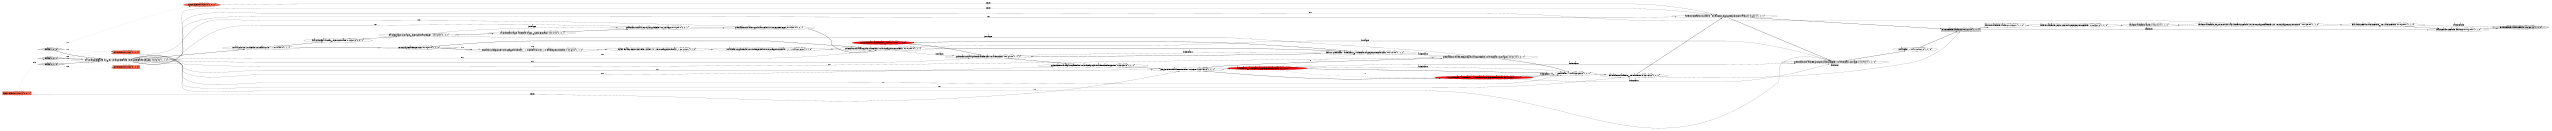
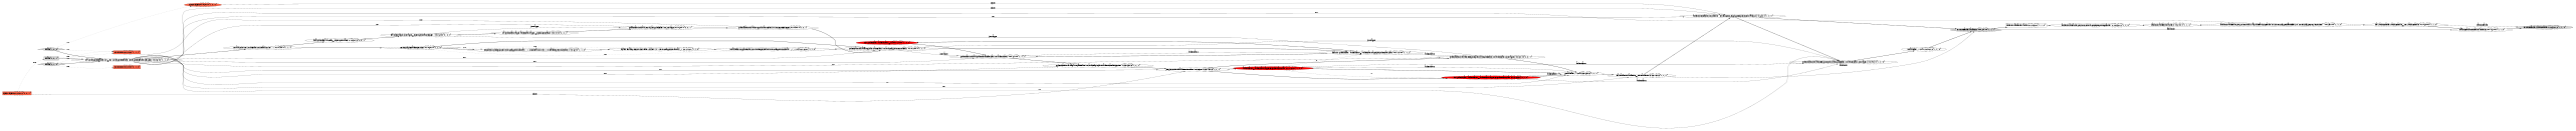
  digraph {
    rankdir=LR
    node [fillcolor=white shape=ellipse style=filled]
    edge [style=bold]
    n1 [fillcolor=red label="List<Authenticator> authenticators = null@@@12@@@['1', '0', '0']"]
    n2 [label="AuthenticationUtils.addAuthenticationFilterChain(root,authenticators)@@@12@@@['1', '1', '1']"]
    n3 [label="AuthenticationUtils.addAllowOptionsFilter(root,authConfig.isAllowUnauthenticatedHttpOptions())@@@13@@@['1', '1', '1']"]
    n4 [fillcolor=lightgray label="server.setHandler(statisticsHandler)@@@32@@@['1', '1', '0']"]
    n5 [fillcolor=tomato label="Injector injector@@@2@@@['0', '0', '1']" shape=box]
    n6 [label="JettyServerInitUtils.addExtensionFilters(root,injector)@@@14@@@['1', '1', '1']"]
-   n7 [fillcolor=lightgray label="initialize['0', '0', '1']" shape=diamond]
+   n7 [fillcolor=lightgray label="initialize['0', '0', '1']" shape=box]
    n8 [fillcolor=red label="List<Authenticator> authenticators = authenticatorMapper.getAuthenticatorChain()@@@15@@@['0', '1', '0']"]
    n9 [label="AuthenticationUtils.addPreResponseAuthorizationCheckFilter(root,authenticators,jsonMapper)@@@15@@@['0', '0', '1']"]
    n10 [fillcolor=red label="authenticators = authenticatorMapper.getAuthenticatorChain()@@@16@@@['1', '0', '0']"]
    n11 [label="AuthenticationUtils.addNoopAuthorizationFilters(root,UNSECURED_PATHS)@@@9@@@['0', '0', '1']"]
    n12 [label="AuthenticationUtils.addNoopAuthorizationFilters(root,authConfig.getUnsecuredPaths())@@@10@@@['1', '1', '1']"]
    n13 [label="final List<Authenticator> authenticators = authenticatorMapper.getAuthenticatorChain()@@@11@@@['1', '1', '1']"]
    n14 [label="AuthenticationUtils.addPreResponseAuthorizationCheckFilter(root,authenticators,jsonMapper)@@@19@@@['1', '1', '0']"]
    n15 [label="handlerList.addHandler(JettyServerInitUtils.getJettyRequestLogHandler())@@@25@@@['1', '1', '0']"]
    n16 [label="handlerList.addHandler(handler)@@@27@@@['1', '1', '0']"]
    n17 [label="handlerList.addHandler(JettyServerInitUtils.wrapWithDefaultGzipHandler(root,serverConfig.getInflateBufferSize(),serverConfig.getCompressionLevel()))@@@29@@@['1', '1', '0']"]
    n18 [label="final StatisticsHandler statisticsHandler = new StatisticsHandler()@@@30@@@['1', '1', '0']"]
    n19 [label="final AuthenticatorMapper authenticatorMapper = injector.getInstance()@@@7@@@['0', '0', '1']"]
    n20 [label="AuthenticationUtils.addSecuritySanityCheckFilter(root,jsonMapper)@@@8@@@['0', '0', '1']"]
    n21 [label="root.addFilter(,\"/*\",null)@@@20@@@['1', '1', '0']"]
    n22 [label="handlerList.setHandlers(new Handler((((edu.fdu.CPPDG.tinypdg.pe.ExpressionInfo@a9dcc2)@@@18@@@['1', '1', '1']"]
-   n23 [fillcolor=lightgray label="server.setHandler(handlerList)@@@21@@@['1', '1', '1']" shape=box]
+   n23 [fillcolor=lightgray label="server.setHandler(handlerList)@@@21@@@['1', '1', '1']"]
    n24 [label="statisticsHandler.setHandler(handlerList)@@@31@@@['1', '1', '0']"]
    n25 [label="handlerList.addHandler(handler)@@@23@@@['1', '1', '0']" shape=box]
    n26 [fillcolor=tomato label="Injector injector@@@2@@@['1', '0', '0']"]
    n27 [fillcolor=tomato label="Server server@@@2@@@['1', '1', '1']" shape=box]
    n28 [label="root.addServlet(new ServletHolder(new DefaultServlet()),\"/*\")@@@4@@@['1', '1', '1']"]
    n29 [label="final AuthConfig authConfig = injector.getInstance()@@@5@@@['0', '0', '1']"]
    n30 [label="serverConfig.isEnableRequestLimit()@@@5@@@['1', '1', '0']" shape=diamond]
    n31 [label="final ObjectMapper jsonMapper = injector.getInstance(Key.get(,))@@@6@@@['0', '0', '1']"]
    n32 [label="root.addFilter(new FilterHolder(new LimitRequestsFilter(serverConfig.getNumThreads() - 1)),\"/*\",null)@@@8@@@['1', '1', '0']"]
    n33 [label="Preconditions.checkArgument(serverConfig.getNumThreads() > 1,\"numThreads must be > 1 to enable Request Limit Filter.\")@@@6@@@['1', '1', '0']"]
    n34 [label="log.info(\"Enabling Request Limit Filter with limit (%d(.\",serverConfig.getNumThreads() - 1)@@@7@@@['1', '1', '0']"]
    n35 [fillcolor=tomato label="Server server@@@2@@@['0', '1', '0']" shape=box]
    n36 [label="final ServletContextHandler root = new ServletContextHandler(ServletContextHandler.SESSIONS)@@@3@@@['1', '1', '1']"]
    n37 [label="root.addFilter(,\"/*\",null)@@@16@@@['1', '1', '1']"]
    n38 [label="final HandlerList handlerList = new HandlerList()@@@17@@@['1', '1', '1']"]
    n39 [fillcolor=lightgray label="initialize['0', '1', '0']" shape=diamond]
    n40 [fillcolor=lightgray label="initialize['1', '0', '0']" shape=diamond]
    n1 -> n2
    n2 -> n3
    n3 -> n6
    n5 -> n6 [label=injector style=solid]
    n5 -> n7 [label=true style=dotted]
    n6 -> n8
    n6 -> n9
    n6 -> n10
    n7 -> n27 [label=true style=dotted]
    n7 -> n36
    n8 -> n14 [label=authenticators style=solid]
    n8 -> n37 [label=authenticators style=solid]
    n8 -> n37
    n9 -> n37
    n10 -> n8 [label=0 style=dashed]
    n10 -> n13 [label=0 style=dashed]
    n10 -> n14 [label=authenticators style=solid]
    n10 -> n37 [label=authenticators style=solid]
    n10 -> n37
    n11 -> n12
    n12 -> n2 [label=jsonMapper style=solid]
    n12 -> n13
    n12 -> n14 [label=jsonMapper style=solid]
    n13 -> n1
    n13 -> n2
    n13 -> n2 [label=authenticators style=solid]
    n13 -> n9 [label=authenticators style=solid]
    n14 -> n21
    n15 -> n16
    n16 -> n17
    n17 -> n18
    n18 -> n4 [label=statisticsHandler style=solid]
    n18 -> n24
    n19 -> n20
    n20 -> n11
    n21 -> n23
    n22 -> n14
    n22 -> n23
    n23 -> n24 [label=handlerList style=solid]
    n23 -> n25
    n24 -> n4
    n25 -> n15
    n26 -> n22 [label=injector style=solid]
    n27 -> n22 [label=injector style=solid]
    n28 -> n29
    n28 -> n30
    n29 -> n31
    n30 -> n12
    n30 -> n32 [label=true style=dotted]
    n30 -> n33 [label=true style=dotted]
    n30 -> n33
    n30 -> n34 [label=true style=dotted]
    n31 -> n9 [label=jsonMapper style=solid]
    n31 -> n19
    n31 -> n20 [label=jsonMapper style=solid]
    n32 -> n12
    n33 -> n34
    n34 -> n32
    n36 -> n2 [label=root style=solid]
    n36 -> n3 [label=root style=solid]
    n36 -> n6 [label=root style=solid]
    n36 -> n9 [label=root style=solid]
    n36 -> n11 [label=root style=solid]
    n36 -> n12 [label=root style=solid]
    n36 -> n14 [label=root style=solid]
    n36 -> n17 [label=root style=solid]
    n36 -> n20 [label=root style=solid]
    n36 -> n22 [label=root style=solid]
    n36 -> n28
    n36 -> n37 [label=root style=solid]
    n36 -> n38 [label=root style=solid]
    n37 -> n38
    n38 -> n22
    n38 -> n23 [label=handlerList style=solid]
    n39 -> n27 [label=true style=dotted]
    n39 -> n35 [label=true style=dotted]
    n39 -> n36
    n40 -> n26 [label=true style=dotted]
    n40 -> n27 [label=true style=dotted]
    n40 -> n36
  }
